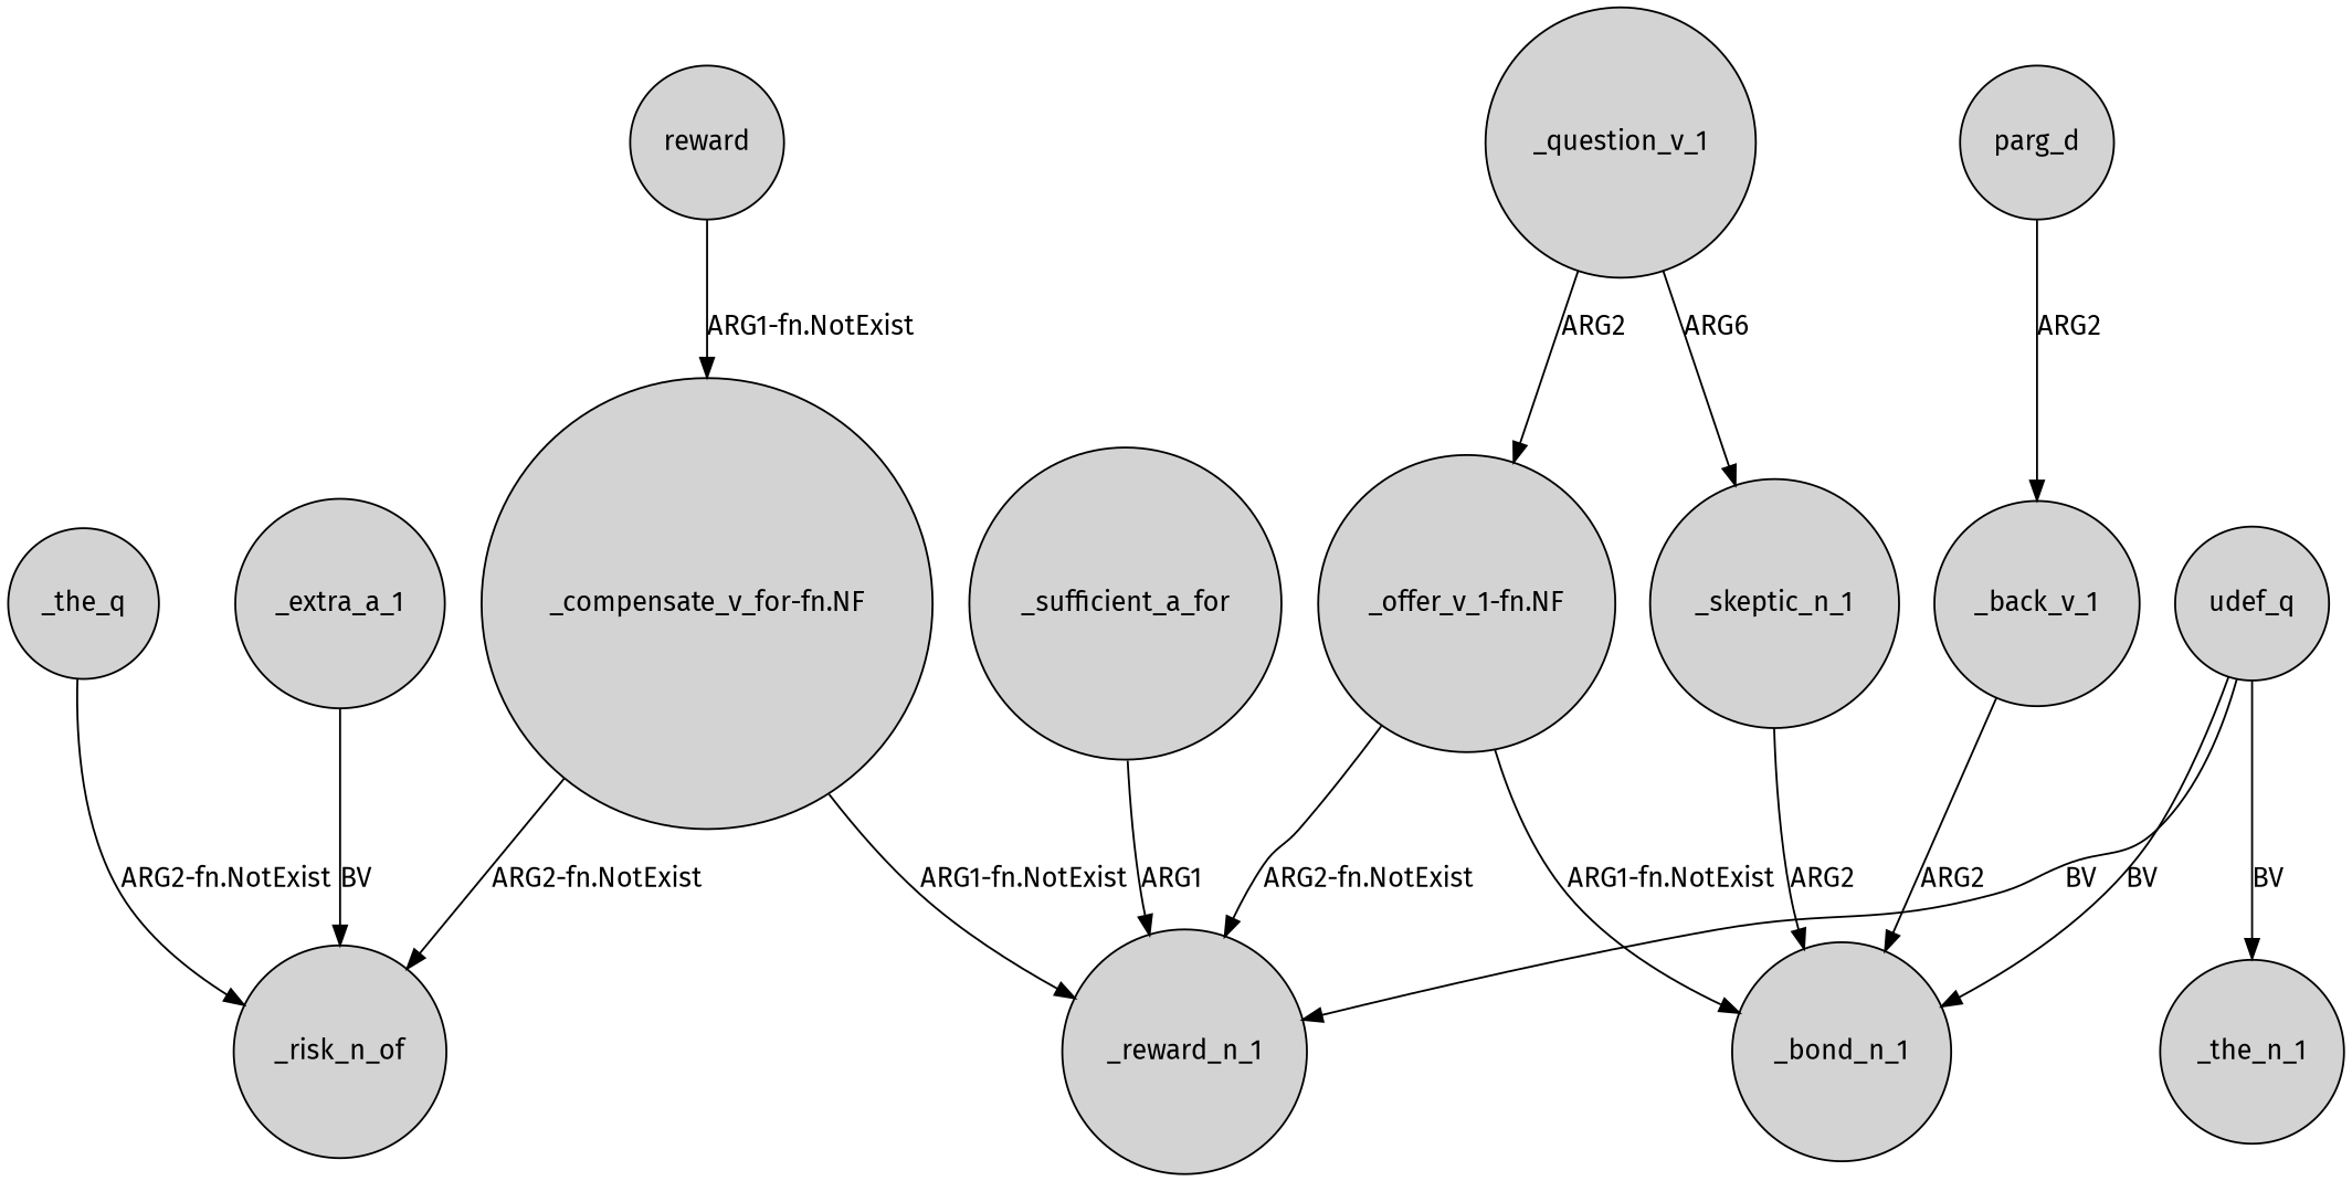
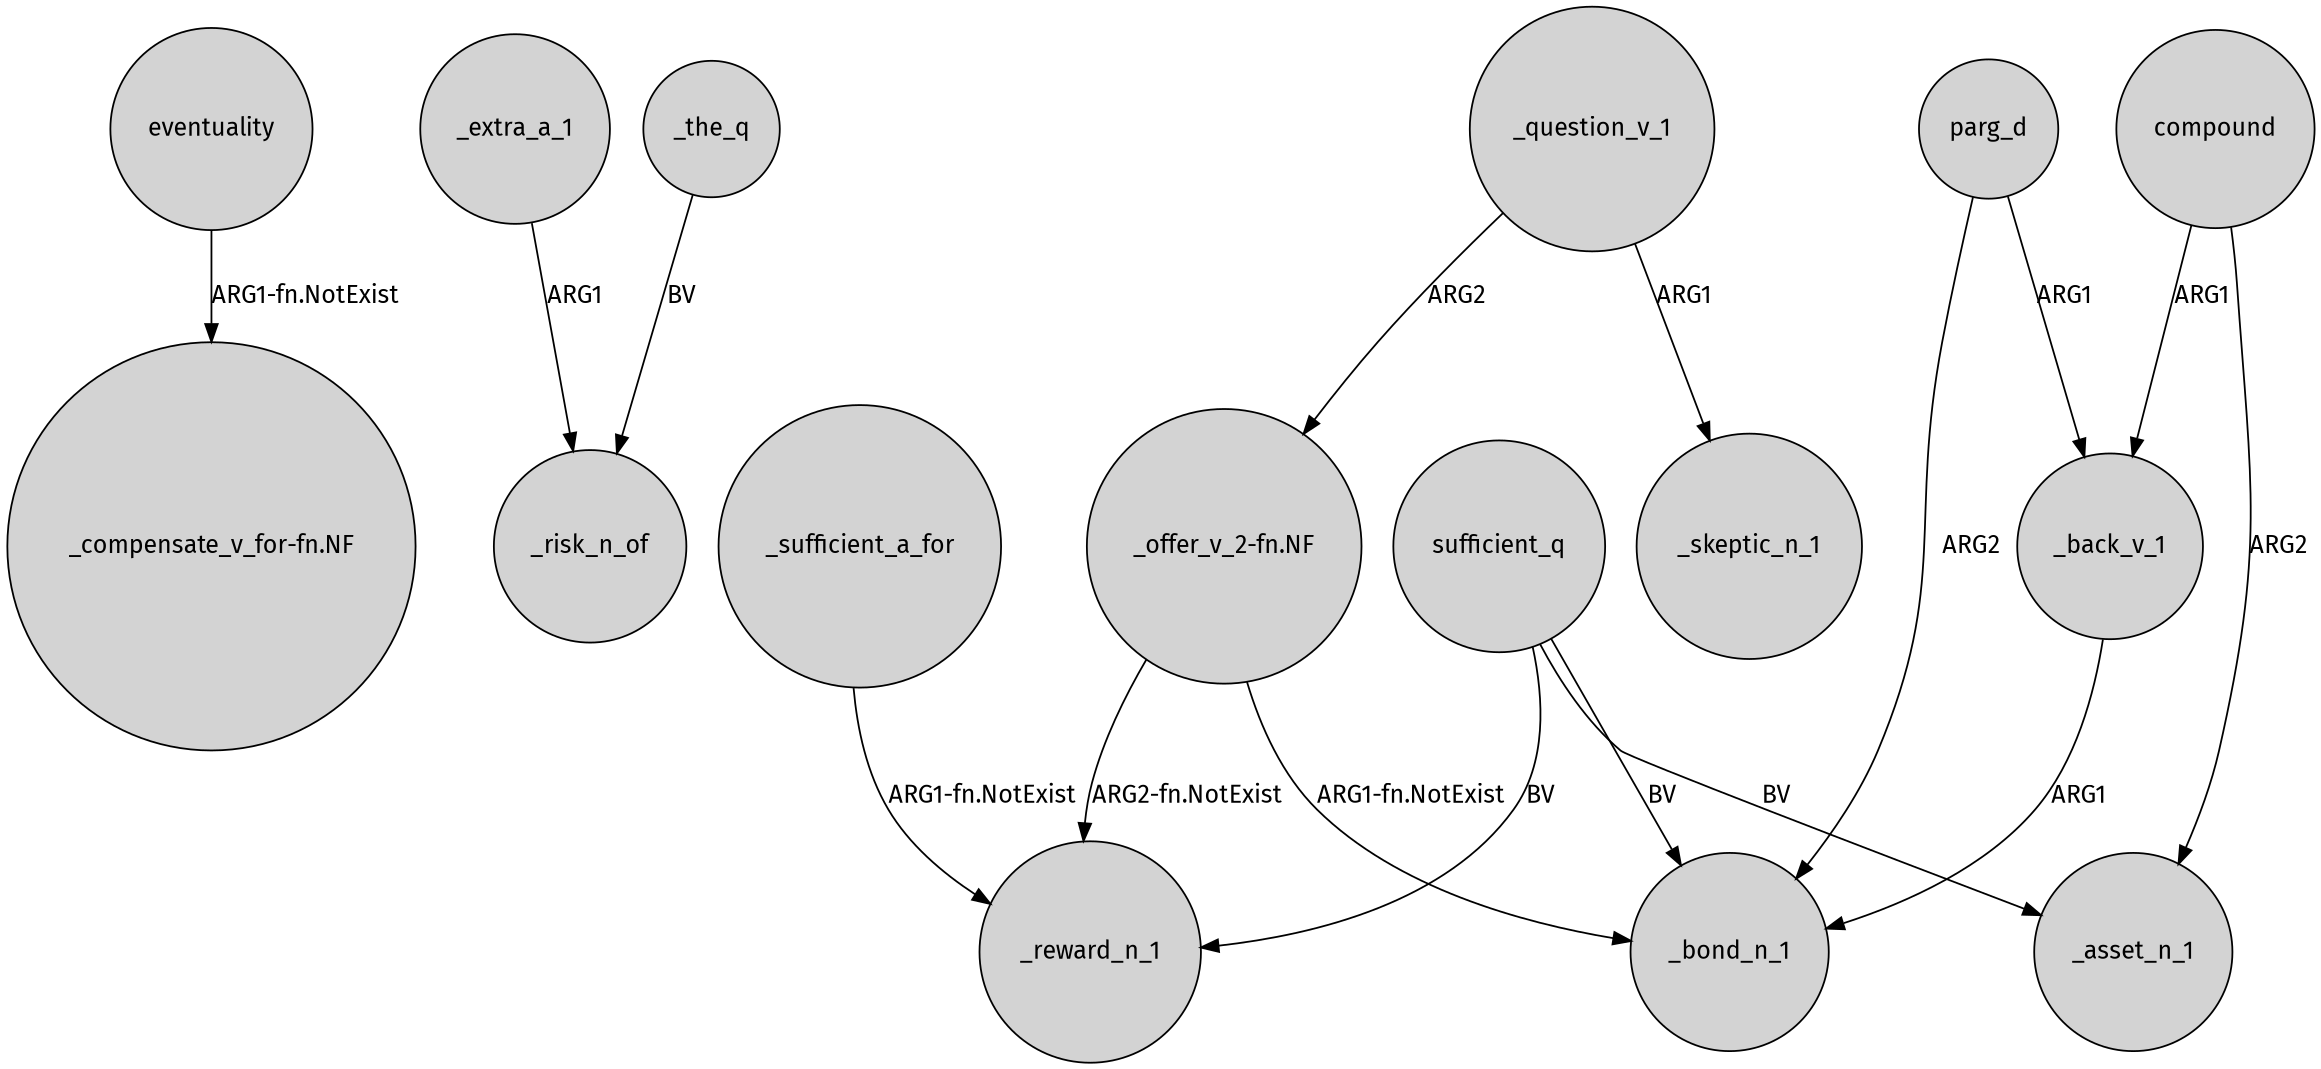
  digraph {
    fontname="Fira Sans"
    node [fontname="Fira Sans" shape=circle style=filled]
    edge [fontname="Fira Sans"]
    "_compensate_v_for-fn.NF"
    _risk_n_of
    _reward_n_1
-   "_offer_v_1-fn.NF"
+   "_offer_v_1-fn.NF" [label="_offer_v_2-fn.NF"]
    _bond_n_1
    _question_v_1
    _skeptic_n_1
-   udef_q
-   _asset_n_1 [label=_the_n_1]
+   udef_q [label=sufficient_q]
+   _asset_n_1
    parg_d
    _back_v_1
-   eventuality [label=reward]
+   compound
+   eventuality
    _sufficient_a_for
    _extra_a_1
    _the_q
-   "_compensate_v_for-fn.NF" -> _risk_n_of [label="ARG2-fn.NotExist"]
-   "_compensate_v_for-fn.NF" -> _reward_n_1 [label="ARG1-fn.NotExist"]
    "_offer_v_1-fn.NF" -> _reward_n_1 [label="ARG2-fn.NotExist"]
    "_offer_v_1-fn.NF" -> _bond_n_1 [label="ARG1-fn.NotExist"]
    _question_v_1 -> "_offer_v_1-fn.NF" [label=ARG2]
-   _question_v_1 -> _skeptic_n_1 [label=ARG6]
+   _question_v_1 -> _skeptic_n_1 [label=ARG1]
    udef_q -> _reward_n_1 [label=BV]
    udef_q -> _bond_n_1 [label=BV]
    udef_q -> _asset_n_1 [label=BV]
-   _skeptic_n_1 -> _bond_n_1 [label=ARG2]
-   parg_d -> _back_v_1 [label=ARG2]
-   _back_v_1 -> _bond_n_1 [label=ARG2]
+   parg_d -> _bond_n_1 [label=ARG2]
+   parg_d -> _back_v_1 [label=ARG1]
+   _back_v_1 -> _bond_n_1 [label=ARG1]
+   compound -> _asset_n_1 [label=ARG2]
+   compound -> _back_v_1 [label=ARG1]
    eventuality -> "_compensate_v_for-fn.NF" [label="ARG1-fn.NotExist"]
-   _sufficient_a_for -> _reward_n_1 [label=ARG1]
-   _extra_a_1 -> _risk_n_of [label=BV]
-   _the_q -> _risk_n_of [label="ARG2-fn.NotExist"]
+   _sufficient_a_for -> _reward_n_1 [label="ARG1-fn.NotExist"]
+   _extra_a_1 -> _risk_n_of [label=ARG1]
+   _the_q -> _risk_n_of [label=BV]
  }
